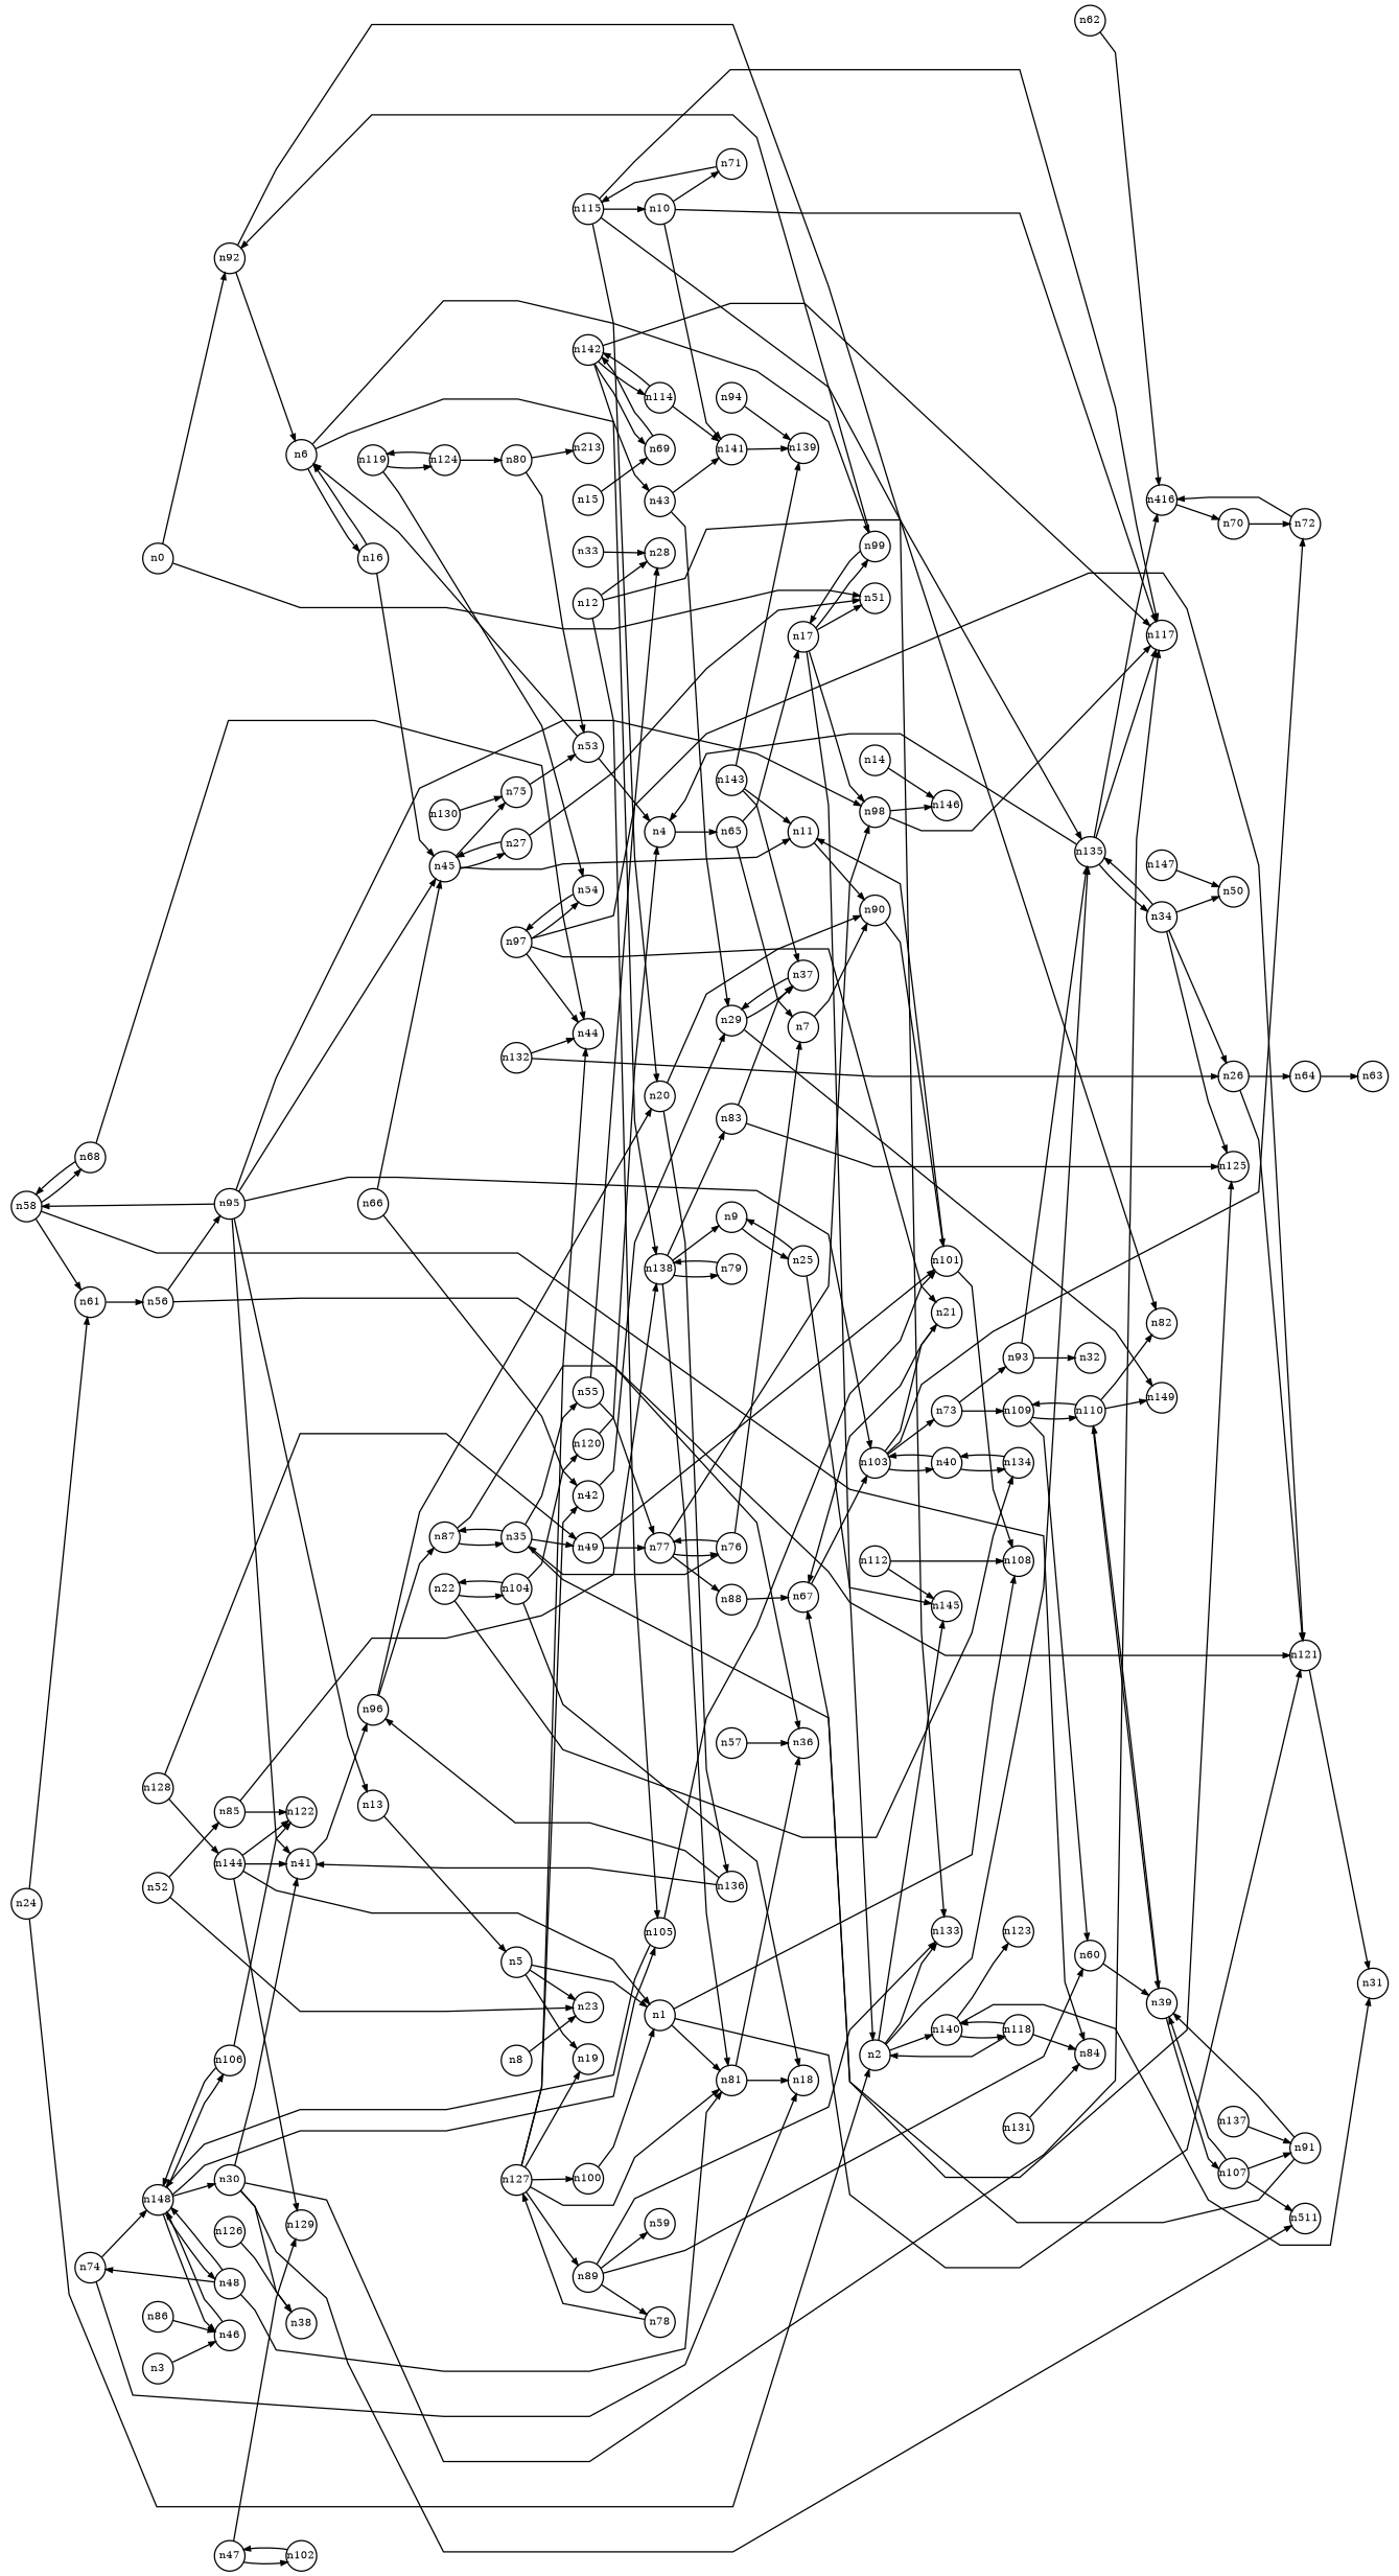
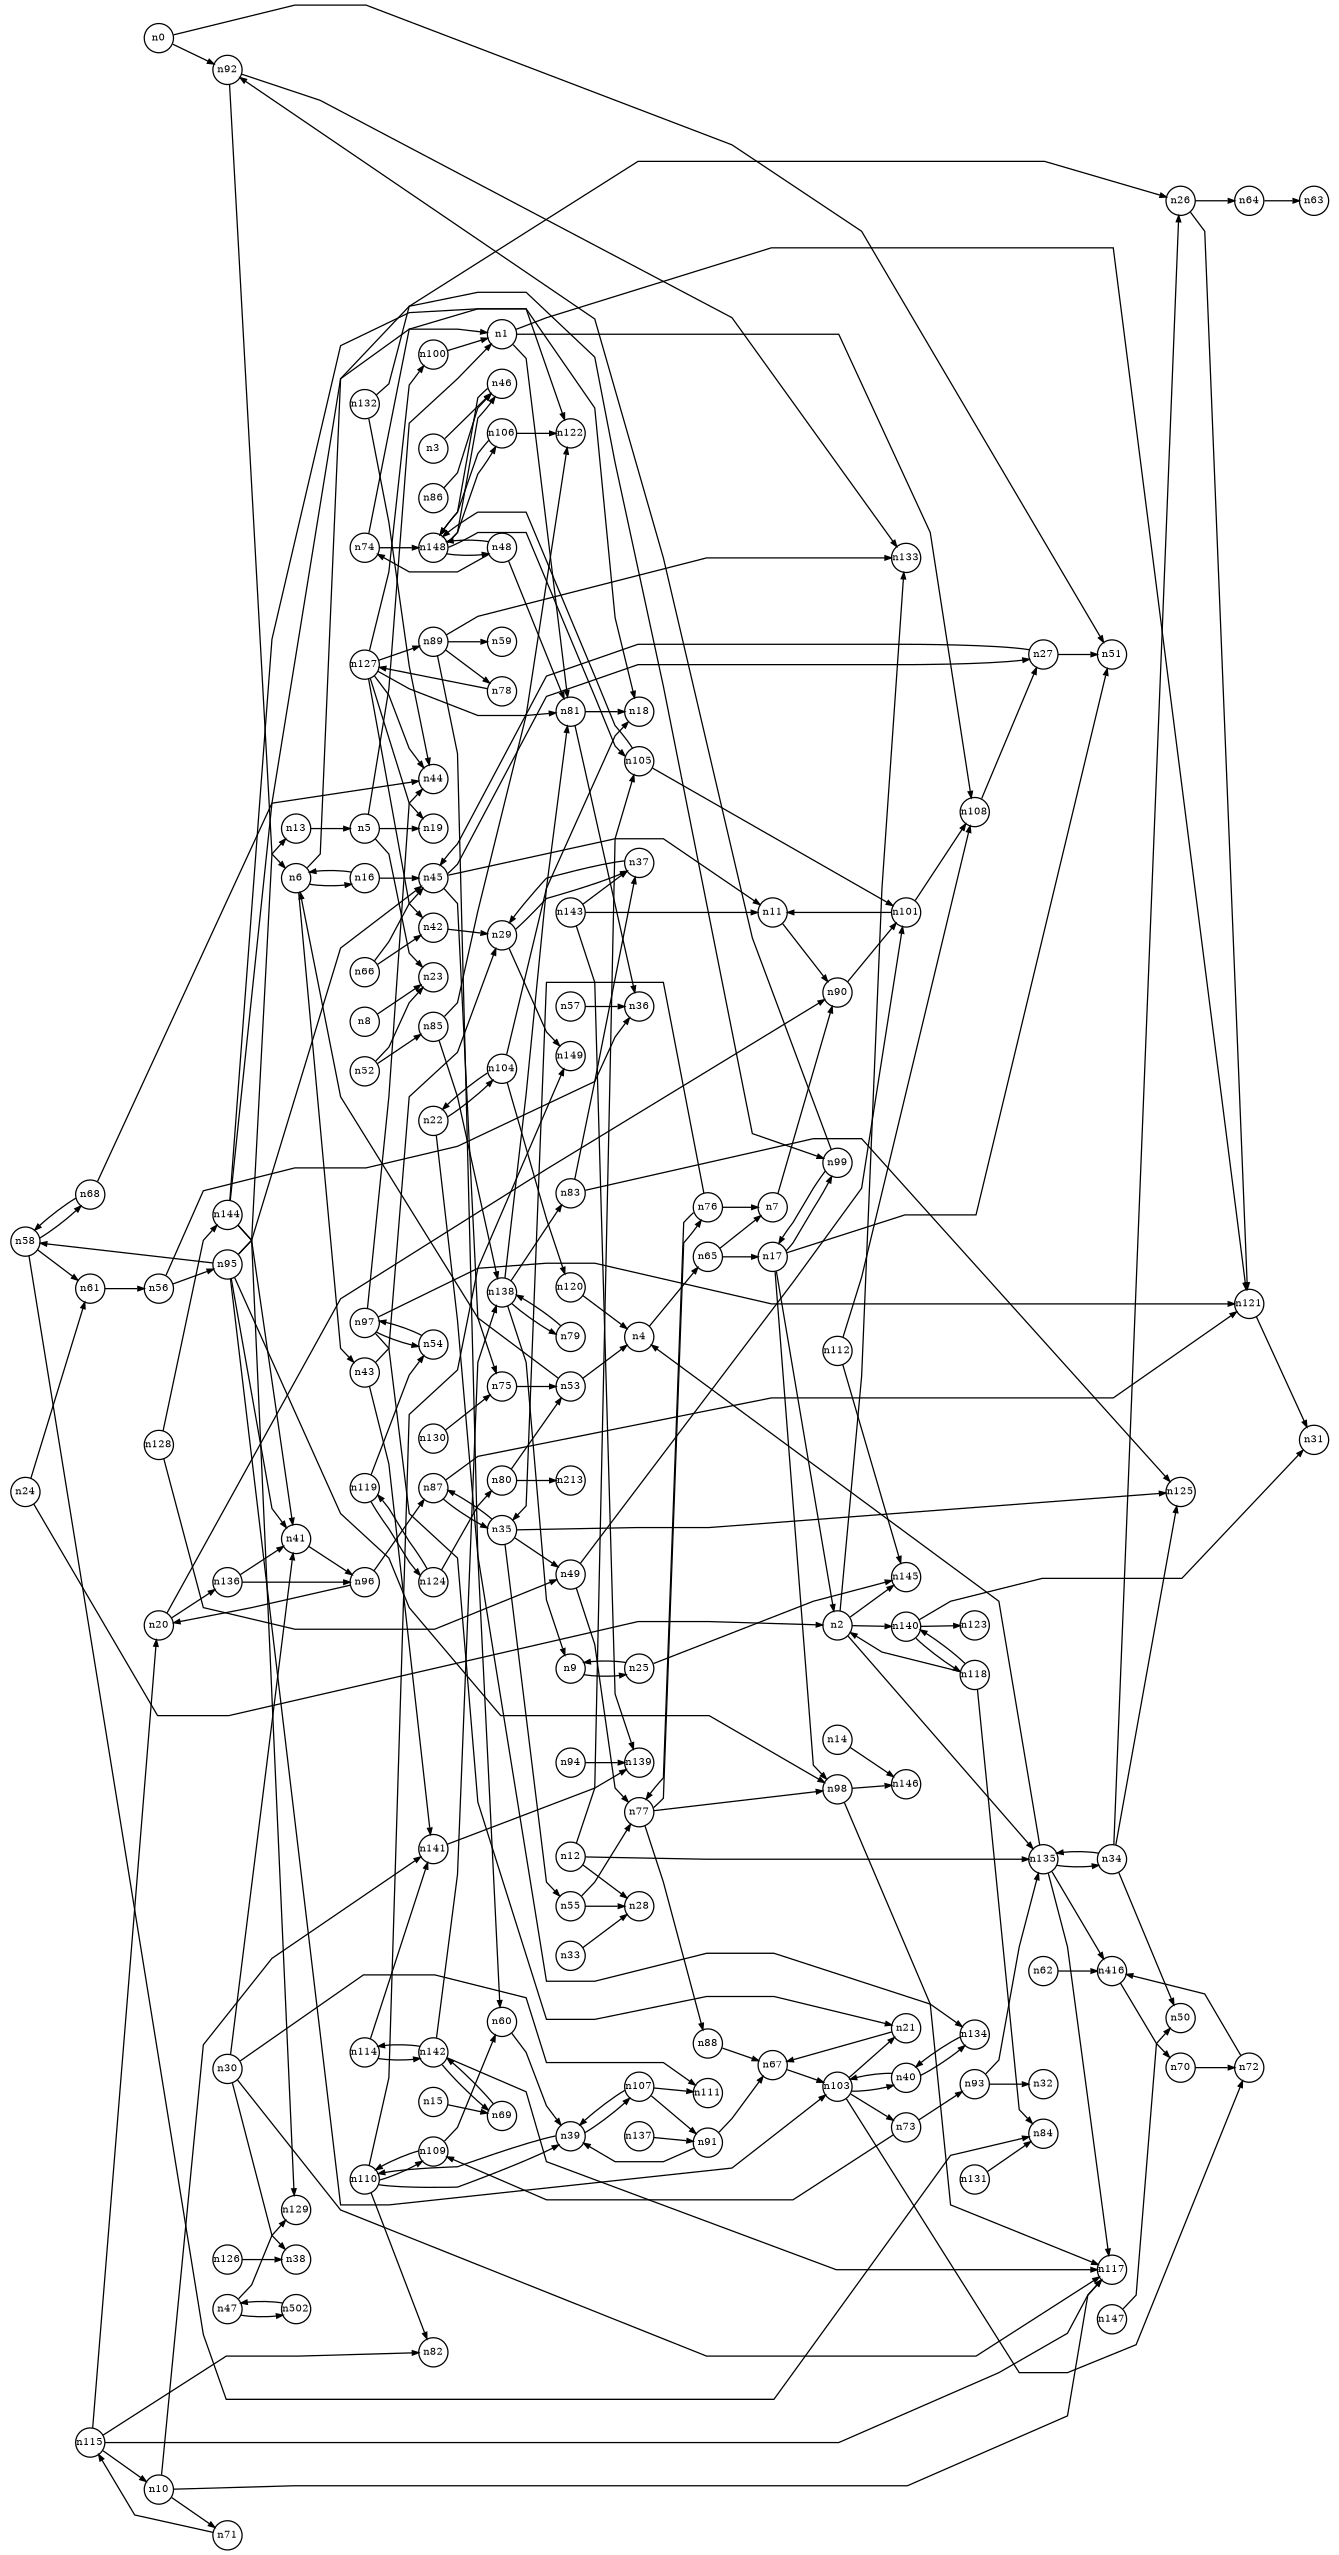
  digraph {
    fontsize=8
    nodesep=0.22
    nodesize=0.32
    rankdir=LR
    ranksep=0.22
    splines=polyline
    node [fixedsize=shape fontsize=8 shape=circle]
    edge [arrowsize=0.5]
    n0 [width=0.32]
    n51 [width=0.32]
    n92 [width=0.32]
    n133 [width=0.32]
    n6 [width=0.32]
    n16 [width=0.32]
    n43 [width=0.32]
    n99 [width=0.32]
    n45 [width=0.32]
    n29 [width=0.32]
    n141 [width=0.32]
    n17 [width=0.32]
    n81 [width=0.32]
    n18 [width=0.32]
    n36 [width=0.32]
    n1 [width=0.32]
    n108 [width=0.32]
    n121 [width=0.32]
    n27 [width=0.32]
    n31 [width=0.32]
    n11 [width=0.32]
    n75 [width=0.32]
    n2 [width=0.32]
    n135 [width=0.32]
    n145 [width=0.32]
    n140 [width=0.32]
    n4 [width=0.32]
    n116 [label=n416 width=0.32]
    n117 [width=0.32]
    n34 [width=0.32]
    n118 [width=0.32]
    n123 [width=0.32]
    n65 [width=0.32]
    n70 [width=0.32]
    n26 [width=0.32]
    n50 [width=0.32]
    n125 [width=0.32]
    n84 [width=0.32]
    n7 [width=0.32]
    n72 [width=0.32]
    n64 [width=0.32]
    n46 [width=0.32]
    n148 [width=0.32]
    n105 [width=0.32]
    n30 [width=0.32]
    n48 [width=0.32]
    n106 [width=0.32]
    n101 [width=0.32]
    n41 [width=0.32]
    n38 [width=0.32]
-   n111 [width=0.32 label=n511]
+   n111 [width=0.32]
    n74 [width=0.32]
    n122 [width=0.32]
    n3 [width=0.32]
    n5 [width=0.32]
    n19 [width=0.32]
    n23 [width=0.32]
    n90 [width=0.32]
    n53 [width=0.32]
    n37 [width=0.32]
    n149 [width=0.32]
    n139 [width=0.32]
    n98 [width=0.32]
    n146 [width=0.32]
    n8 [width=0.32]
    n71 [width=0.32]
    n115 [width=0.32]
    n10 [width=0.32]
    n20 [width=0.32]
    n82 [width=0.32]
    n136 [width=0.32]
    n12 [width=0.32]
    n28 [width=0.32]
    n13 [width=0.32]
    n14 [width=0.32]
    n69 [width=0.32]
    n142 [width=0.32]
    n138 [width=0.32]
    n114 [width=0.32]
    n9 [width=0.32]
    n83 [width=0.32]
    n79 [width=0.32]
    n15 [width=0.32]
    n96 [width=0.32]
    n87 [width=0.32]
    n35 [width=0.32]
    n67 [width=0.32]
    n103 [width=0.32]
    n21 [width=0.32]
    n40 [width=0.32]
    n73 [width=0.32]
    n134 [width=0.32]
    n109 [width=0.32]
    n93 [width=0.32]
    n22 [width=0.32]
    n104 [width=0.32]
    n120 [width=0.32]
    n24 [width=0.32]
    n61 [width=0.32]
    n56 [width=0.32]
    n95 [width=0.32]
    n58 [width=0.32]
    n25 [width=0.32]
    n63 [width=0.32]
    n33 [width=0.32]
    n49 [width=0.32]
    n77 [width=0.32]
    n76 [width=0.32]
    n88 [width=0.32]
    n55 [width=0.32]
    n107 [width=0.32]
    n91 [width=0.32]
    n39 [width=0.32]
    n110 [width=0.32]
    n60 [width=0.32]
    n42 [width=0.32]
-   n102 [width=0.32]
+   n102 [width=0.32 label=n502]
    n47 [width=0.32]
    n129 [width=0.32]
    n52 [width=0.32]
    n85 [width=0.32]
    n68 [width=0.32]
    n57 [width=0.32]
    n44 [width=0.32]
    n62 [width=0.32]
    n66 [width=0.32]
    n32 [width=0.32]
    n80 [width=0.32]
    n113 [label=n213 width=0.32]
    n86 [width=0.32]
    n89 [width=0.32]
    n59 [width=0.32]
    n78 [width=0.32]
    n127 [width=0.32]
    n100 [width=0.32]
    n94 [width=0.32]
    n97 [width=0.32]
    n54 [width=0.32]
    n112 [width=0.32]
    n119 [width=0.32]
    n124 [width=0.32]
    n126 [width=0.32]
    n128 [width=0.32]
    n144 [width=0.32]
    n130 [width=0.32]
    n131 [width=0.32]
    n132 [width=0.32]
    n137 [width=0.32]
    n143 [width=0.32]
    n147 [width=0.32]
    n0 -> n51
    n0 -> n92
    n92 -> n133
    n92 -> n6
    n6 -> n16
    n6 -> n43
    n6 -> n99
    n16 -> n6
    n16 -> n45
    n43 -> n29
    n43 -> n141
    n99 -> n92
    n99 -> n17
    n45 -> n27
    n45 -> n11
    n45 -> n75
    n29 -> n37
    n29 -> n149
    n141 -> n139
    n17 -> n51
    n17 -> n99
    n17 -> n2
    n17 -> n98
    n81 -> n18
    n81 -> n36
    n1 -> n81
    n1 -> n108
    n1 -> n121
+   n108 -> n27
    n121 -> n31
    n27 -> n51
    n27 -> n45
    n11 -> n90
    n75 -> n53
    n2 -> n133
    n2 -> n135
    n2 -> n145
    n2 -> n140
    n135 -> n4
    n135 -> n116
    n135 -> n117
    n135 -> n34
    n140 -> n31
    n140 -> n118
    n140 -> n123
    n4 -> n65
    n116 -> n70
    n34 -> n135
    n34 -> n26
    n34 -> n50
    n34 -> n125
    n118 -> n2
    n118 -> n140
    n118 -> n84
    n65 -> n17
    n65 -> n7
    n70 -> n72
    n26 -> n121
    n26 -> n64
    n7 -> n90
    n72 -> n116
    n64 -> n63
    n46 -> n148
    n148 -> n46
    n148 -> n105
-   n148 -> n30
    n148 -> n48
    n148 -> n106
    n105 -> n148
    n105 -> n101
    n30 -> n117
    n30 -> n41
    n30 -> n38
    n30 -> n111
    n48 -> n81
    n48 -> n148
    n48 -> n74
    n106 -> n148
    n106 -> n122
    n101 -> n108
    n101 -> n11
    n41 -> n96
    n74 -> n18
    n74 -> n148
    n3 -> n46
    n5 -> n1
    n5 -> n19
    n5 -> n23
    n90 -> n101
    n53 -> n6
    n53 -> n4
    n37 -> n29
    n98 -> n117
    n98 -> n146
    n8 -> n23
    n71 -> n115
    n115 -> n117
    n115 -> n10
    n115 -> n20
    n115 -> n82
    n10 -> n141
    n10 -> n117
    n10 -> n71
    n20 -> n90
    n20 -> n136
    n136 -> n41
    n136 -> n96
    n12 -> n135
    n12 -> n105
    n12 -> n28
    n13 -> n5
    n14 -> n146
    n69 -> n142
    n142 -> n117
    n142 -> n69
    n142 -> n138
    n142 -> n114
    n138 -> n81
    n138 -> n9
    n138 -> n83
    n138 -> n79
    n114 -> n141
    n114 -> n142
    n9 -> n25
    n83 -> n125
    n83 -> n37
    n79 -> n138
    n15 -> n69
    n96 -> n20
    n96 -> n87
    n87 -> n121
    n87 -> n35
    n35 -> n125
    n35 -> n87
    n35 -> n49
    n35 -> n55
    n67 -> n103
    n103 -> n72
    n103 -> n21
    n103 -> n40
    n103 -> n73
    n21 -> n67
    n40 -> n103
    n40 -> n134
    n73 -> n109
    n73 -> n93
    n134 -> n40
    n109 -> n110
    n109 -> n60
    n93 -> n135
    n93 -> n32
    n22 -> n134
    n22 -> n104
    n104 -> n18
    n104 -> n22
    n104 -> n120
    n120 -> n4
    n24 -> n2
    n24 -> n61
    n61 -> n56
    n56 -> n36
    n56 -> n95
    n95 -> n45
    n95 -> n41
    n95 -> n98
    n95 -> n13
    n95 -> n103
    n95 -> n58
    n58 -> n84
    n58 -> n61
    n58 -> n68
    n25 -> n145
    n25 -> n9
    n33 -> n28
    n49 -> n101
    n49 -> n77
    n77 -> n98
    n77 -> n76
    n77 -> n88
    n76 -> n7
    n76 -> n35
    n76 -> n77
    n88 -> n67
    n55 -> n28
    n55 -> n77
    n107 -> n111
    n107 -> n91
    n107 -> n39
    n91 -> n67
    n91 -> n39
    n39 -> n107
    n39 -> n110
    n110 -> n149
    n110 -> n82
    n110 -> n109
    n110 -> n39
    n60 -> n39
    n42 -> n29
    n102 -> n47
    n47 -> n102
    n47 -> n129
    n52 -> n23
    n52 -> n85
    n85 -> n122
    n85 -> n138
    n68 -> n58
    n68 -> n44
    n57 -> n36
    n62 -> n116
    n66 -> n45
    n66 -> n42
    n80 -> n53
    n80 -> n113
    n86 -> n46
    n89 -> n133
    n89 -> n60
    n89 -> n59
    n89 -> n78
    n78 -> n127
    n127 -> n81
    n127 -> n19
    n127 -> n42
    n127 -> n44
    n127 -> n89
    n127 -> n100
    n100 -> n1
    n94 -> n139
    n97 -> n121
    n97 -> n21
    n97 -> n44
    n97 -> n54
    n54 -> n97
    n112 -> n108
    n112 -> n145
    n119 -> n54
    n119 -> n124
    n124 -> n80
    n124 -> n119
    n126 -> n38
    n128 -> n49
    n128 -> n144
    n144 -> n1
    n144 -> n41
    n144 -> n122
    n144 -> n129
    n130 -> n75
    n131 -> n84
    n132 -> n26
    n132 -> n44
    n137 -> n91
    n143 -> n11
    n143 -> n37
    n143 -> n139
    n147 -> n50
  }
